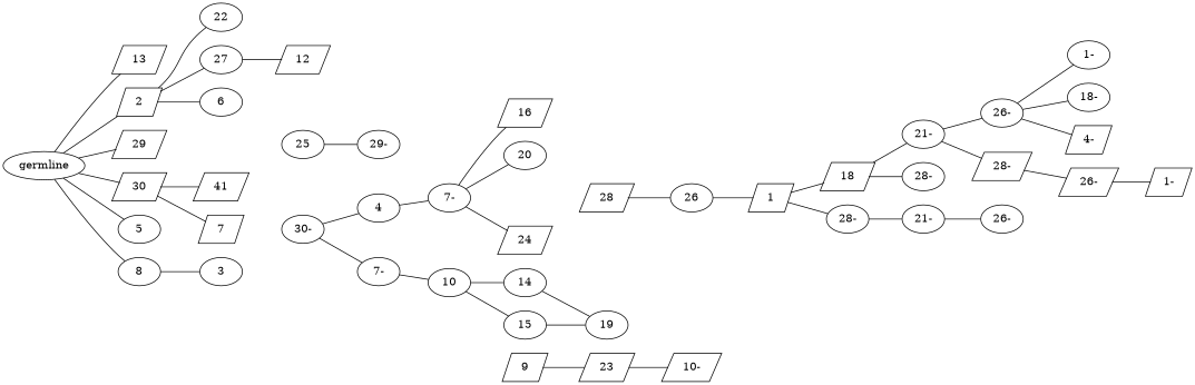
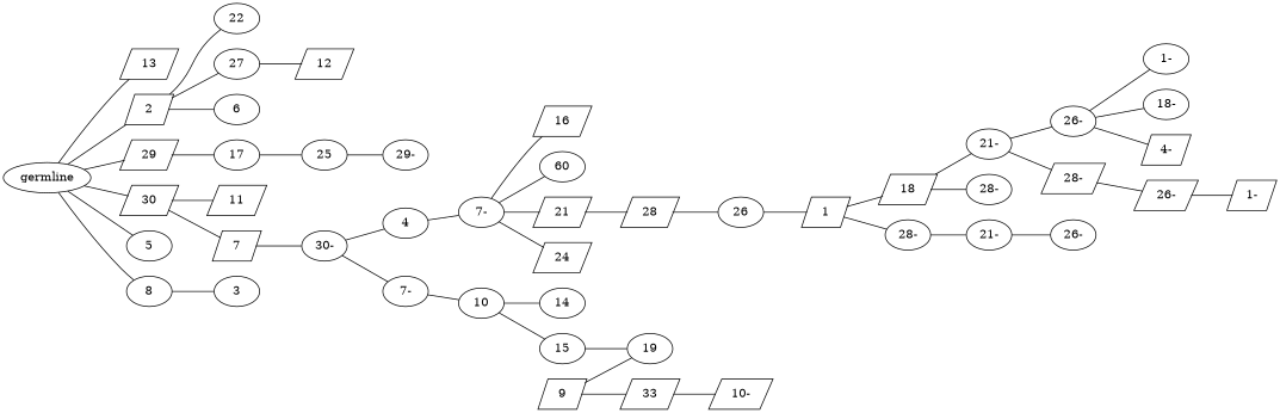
  graph {
    rankdir=LR
    node [shape=ellipse]
    n1 [label=germline]
    n2 [label=13 shape=parallelogram]
    n3 [label=2 shape=parallelogram]
    n4 [label=29 shape=parallelogram]
    n5 [label=30 shape=parallelogram]
    n6 [label=5]
    n7 [label=8]
    n8 [label=22]
    n9 [label=27]
    n10 [label=6]
-   n12 [label=41 shape=parallelogram]
+   n11 [label=17]
+   n12 [label=11 shape=parallelogram]
    n13 [label=7 shape=parallelogram]
    n14 [label=3]
    n15 [label=12 shape=parallelogram]
    n16 [label=25]
    n17 [label="29-"]
    n18 [label="30-"]
    n19 [label=4]
    n20 [label="7-"]
    n21 [label="7-"]
    n22 [label=10]
    n23 [label=16 shape=parallelogram]
-   n24 [label=20]
+   n24 [label=60]
+   n25 [label=21 shape=parallelogram]
    n26 [label=24 shape=parallelogram]
    n27 [label=28 shape=parallelogram]
    n28 [label=26]
    n29 [label=1 shape=parallelogram]
    n30 [label=18 shape=parallelogram]
    n31 [label="28-"]
    n32 [label="21-"]
    n33 [label="28-"]
    n34 [label="21-"]
    n35 [label="26-"]
    n36 [label="28-" shape=parallelogram]
    n37 [label="1-"]
    n38 [label="18-"]
    n39 [label="4-" shape=parallelogram]
    n40 [label="26-" shape=parallelogram]
    n41 [label="1-" shape=parallelogram]
    n42 [label="26-"]
    n43 [label=14]
    n44 [label=15]
    n45 [label=19]
    n46 [label=9 shape=parallelogram]
-   n47 [label=23 shape=parallelogram]
+   n47 [label=33 shape=parallelogram]
    n48 [label="10-" shape=parallelogram]
    n1 -- n2
    n1 -- n3
    n1 -- n4
    n1 -- n5
    n1 -- n6
    n1 -- n7
    n3 -- n8
    n3 -- n9
    n3 -- n10
+   n4 -- n11
    n5 -- n12
    n5 -- n13
    n7 -- n14
    n9 -- n15
+   n11 -- n16
+   n13 -- n18
    n16 -- n17
    n18 -- n19
    n18 -- n20
    n19 -- n21
    n20 -- n22
    n21 -- n23
    n21 -- n24
+   n21 -- n25
    n21 -- n26
    n22 -- n43
    n22 -- n44
+   n25 -- n27
    n27 -- n28
    n28 -- n29
    n29 -- n30
    n29 -- n31
    n30 -- n32
    n30 -- n33
    n31 -- n34
    n32 -- n35
    n32 -- n36
    n34 -- n42
    n35 -- n37
    n35 -- n38
    n35 -- n39
    n36 -- n40
    n40 -- n41
    n44 -- n45
-   n43 -- n45
+   n46 -- n45
    n46 -- n47
    n47 -- n48
  }
